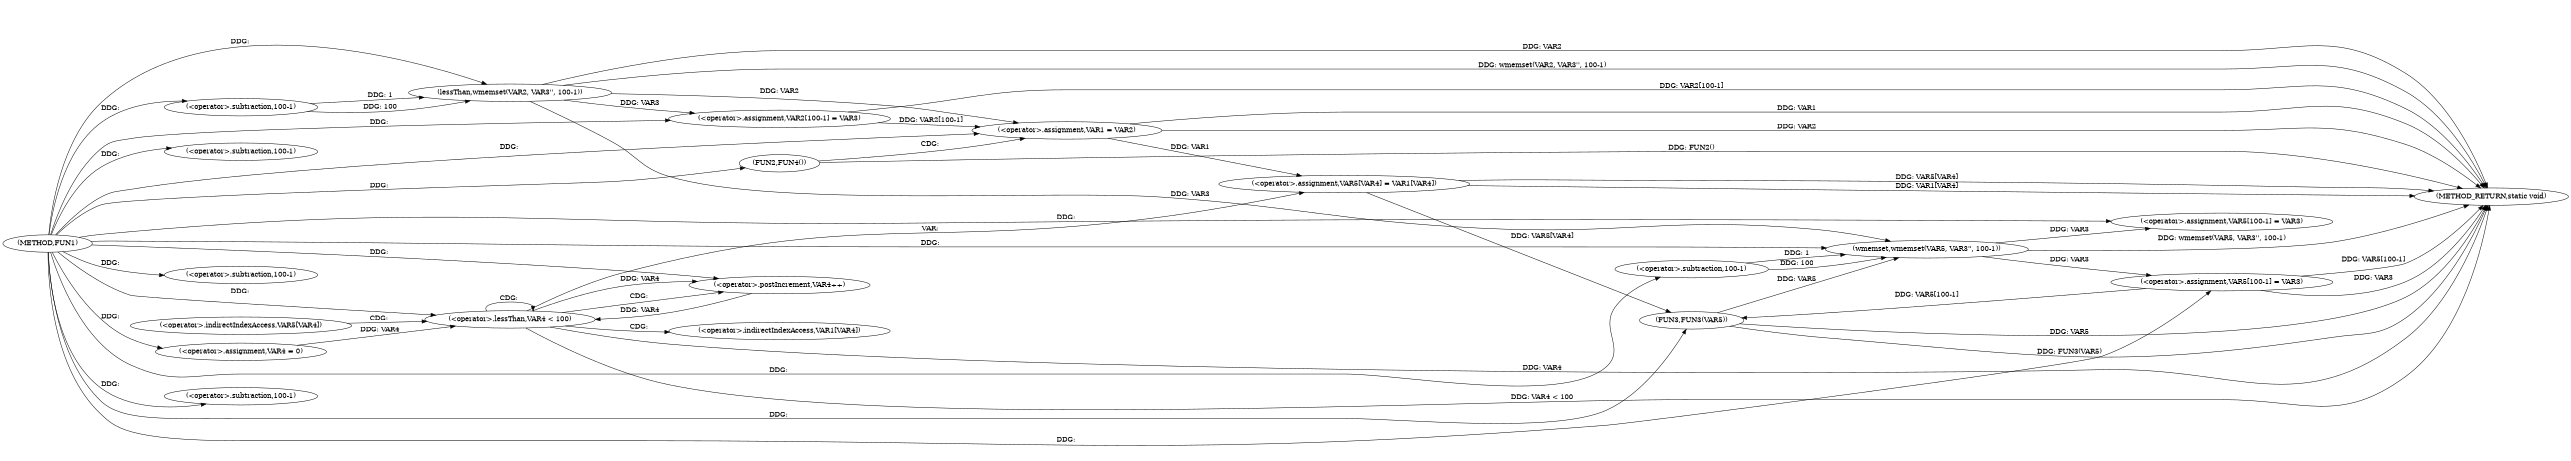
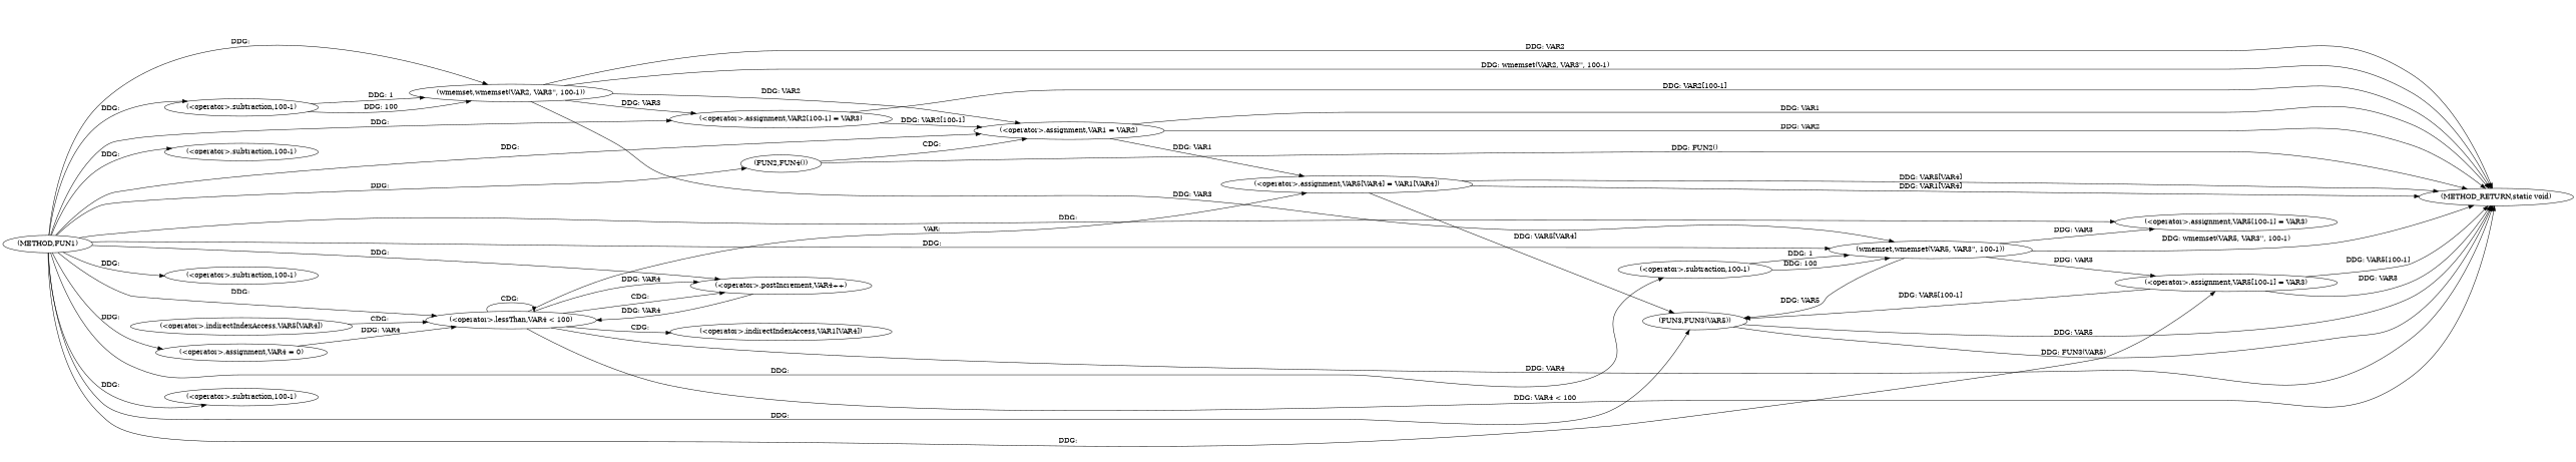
  digraph {
    rankdir=LR
    n1 [label="(METHOD,FUN1)"]
-   n2 [label="(lessThan,wmemset(VAR2, VAR3'', 100-1))"]
+   n2 [label="(wmemset,wmemset(VAR2, VAR3'', 100-1))"]
    n3 [label="(<operator>.subtraction,100-1)"]
    n4 [label="(<operator>.assignment,VAR2[100-1] = VAR3)"]
    n5 [label="(<operator>.subtraction,100-1)"]
    n6 [label="(FUN2,FUN4())"]
    n7 [label="(<operator>.assignment,VAR1 = VAR2)"]
    n8 [label="(wmemset,wmemset(VAR5, VAR3'', 100-1))"]
    n9 [label="(<operator>.subtraction,100-1)"]
    n10 [label="(<operator>.assignment,VAR5[100-1] = VAR3)"]
    n11 [label="(<operator>.subtraction,100-1)"]
    n12 [label="(<operator>.assignment,VAR4 = 0)"]
    n13 [label="(<operator>.lessThan,VAR4 < 100)"]
    n14 [label="(<operator>.postIncrement,VAR4++)"]
    n15 [label="(<operator>.assignment,VAR5[100-1] = VAR3)"]
    n16 [label="(<operator>.subtraction,100-1)"]
    n17 [label="(FUN3,FUN3(VAR5))"]
    n18 [label="(METHOD_RETURN,static void)"]
    n19 [label="(<operator>.assignment,VAR5[VAR4] = VAR1[VAR4])"]
    n20 [label="(<operator>.indirectIndexAccess,VAR1[VAR4])"]
    n21 [label="(<operator>.indirectIndexAccess,VAR5[VAR4])"]
    n1 -> n2 [label="DDG: "]
    n1 -> n3 [label="DDG: "]
    n1 -> n4 [label="DDG: "]
    n1 -> n5 [label="DDG: "]
    n1 -> n6 [label="DDG: "]
    n1 -> n7 [label="DDG: "]
    n1 -> n8 [label="DDG: "]
    n1 -> n9 [label="DDG: "]
    n1 -> n10 [label="DDG: "]
    n1 -> n11 [label="DDG: "]
    n1 -> n12 [label="DDG: "]
    n1 -> n13 [label="DDG: "]
    n1 -> n14 [label="DDG: "]
    n1 -> n15 [label="DDG: "]
    n1 -> n16 [label="DDG: "]
    n1 -> n17 [label="DDG: "]
    n2 -> n4 [label="DDG: VAR3"]
    n2 -> n7 [label="DDG: VAR2"]
    n2 -> n8 [label="DDG: VAR3"]
    n2 -> n18 [label="DDG: wmemset(VAR2, VAR3'', 100-1)"]
    n2 -> n18 [label="DDG: VAR2"]
    n3 -> n2 [label="DDG: 100"]
    n3 -> n2 [label="DDG: 1"]
    n4 -> n7 [label="DDG: VAR2[100-1]"]
    n4 -> n18 [label="DDG: VAR2[100-1]"]
    n6 -> n7 [label="CDG: "]
    n6 -> n18 [label="DDG: FUN2()"]
    n7 -> n18 [label="DDG: VAR1"]
    n7 -> n18 [label="DDG: VAR2"]
    n7 -> n19 [label="DDG: VAR1"]
    n8 -> n10 [label="DDG: VAR3"]
    n8 -> n15 [label="DDG: VAR3"]
-   n17 -> n8 [label="DDG: VAR5"]
+   n8 -> n17 [label="DDG: VAR5"]
    n8 -> n18 [label="DDG: wmemset(VAR5, VAR3'', 100-1)"]
    n9 -> n8 [label="DDG: 100"]
    n9 -> n8 [label="DDG: 1"]
    n12 -> n13 [label="DDG: VAR4"]
    n13 -> n13 [label="CDG: "]
    n13 -> n14 [label="DDG: VAR4"]
    n13 -> n14 [label="CDG: "]
    n13 -> n18 [label="DDG: VAR4"]
    n13 -> n18 [label="DDG: VAR4 < 100"]
    n13 -> n19 [label="VAR: "]
    n13 -> n20 [label="CDG: "]
    n14 -> n13 [label="DDG: VAR4"]
    n15 -> n17 [label="DDG: VAR5[100-1]"]
    n15 -> n18 [label="DDG: VAR5[100-1]"]
    n15 -> n18 [label="DDG: VAR3"]
    n17 -> n18 [label="DDG: VAR5"]
    n17 -> n18 [label="DDG: FUN3(VAR5)"]
    n19 -> n17 [label="DDG: VAR5[VAR4]"]
    n19 -> n18 [label="DDG: VAR1[VAR4]"]
    n19 -> n18 [label="DDG: VAR5[VAR4]"]
    n21 -> n13 [label="CDG: "]
  }
